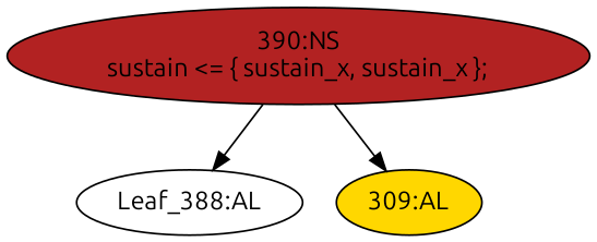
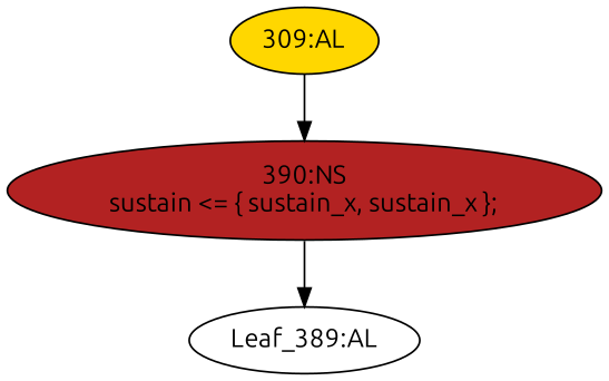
  strict digraph {
    fontname=Ubuntu
    node [fontname=Ubuntu style=filled]
    edge [cond="[]" fontname=Ubuntu lineno=None]
-   n1 [def_var="['sustain']" label="Leaf_388:AL" style=""]
+   n1 [def_var="['sustain']" label="Leaf_389:AL" style=""]
    n2 [ast="<pyverilog.vparser.ast.Always object at 0x7fc6850ad910>" clk_sens=False fillcolor=gold label="309:AL" sens="['sustain_x']" statements="[]" typ=Always use_var="['sustain_x']"]
    n3 [ast="<pyverilog.vparser.ast.NonblockingSubstitution object at 0x7fc6850ad650>" fillcolor=firebrick label="390:NS\nsustain <= { sustain_x, sustain_x };" statements="[<pyverilog.vparser.ast.NonblockingSubstitution object at 0x7fc6850ad650>]" typ=NonblockingSubstitution]
-   n3 -> n2
+   n2 -> n3
    n3 -> n1
  }
